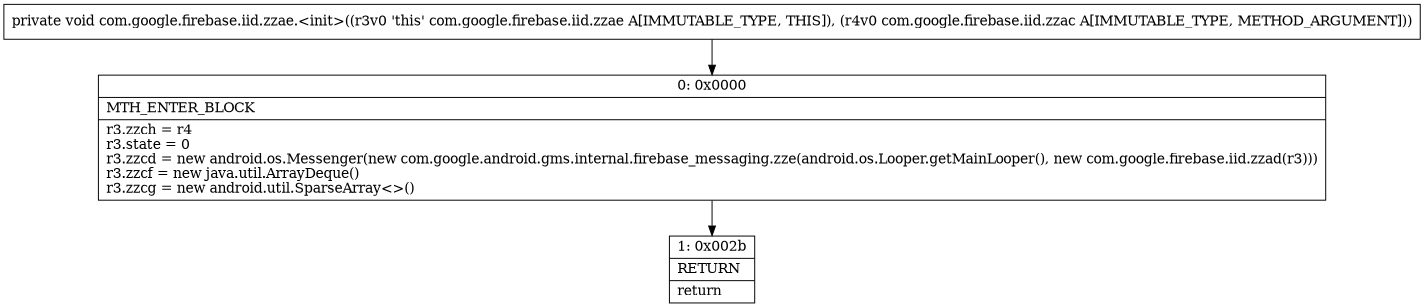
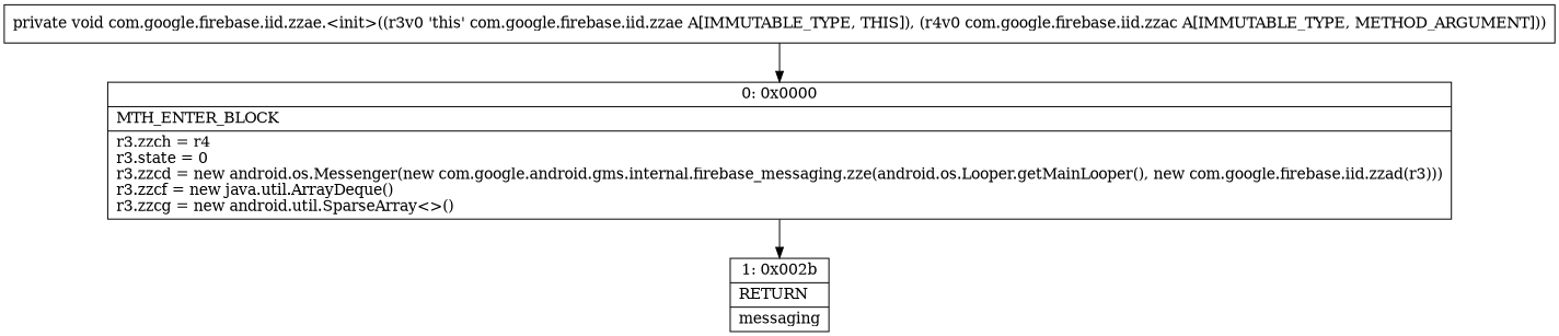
  digraph {
    node [shape=record]
    n1 [label="{0\:\ 0x0000|MTH_ENTER_BLOCK\l|r3.zzch = r4\lr3.state = 0\lr3.zzcd = new android.os.Messenger(new com.google.android.gms.internal.firebase_messaging.zze(android.os.Looper.getMainLooper(), new com.google.firebase.iid.zzad(r3)))\lr3.zzcf = new java.util.ArrayDeque()\lr3.zzcg = new android.util.SparseArray\<\>()\l}"]
-   n2 [label="{1\:\ 0x002b|RETURN\l|return\l}"]
+   n2 [label="{1\:\ 0x002b|RETURN\l|messaging\l}"]
    n3 [label="{private void com.google.firebase.iid.zzae.\<init\>((r3v0 'this' com.google.firebase.iid.zzae A[IMMUTABLE_TYPE, THIS]), (r4v0 com.google.firebase.iid.zzac A[IMMUTABLE_TYPE, METHOD_ARGUMENT])) }"]
    n1 -> n2
    n3 -> n1
  }
